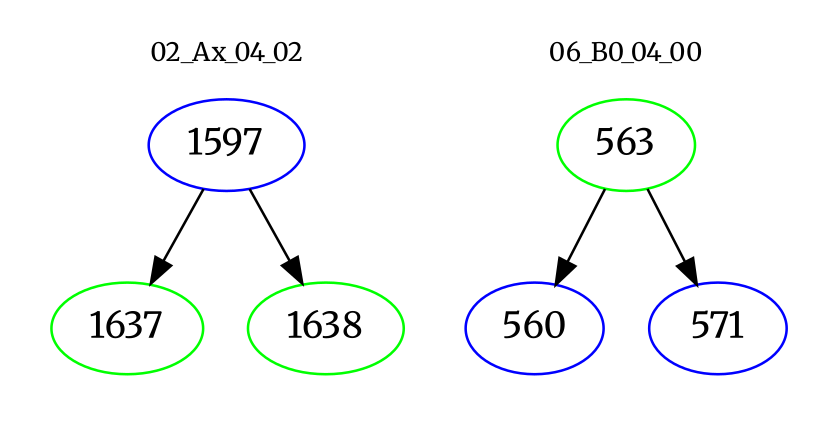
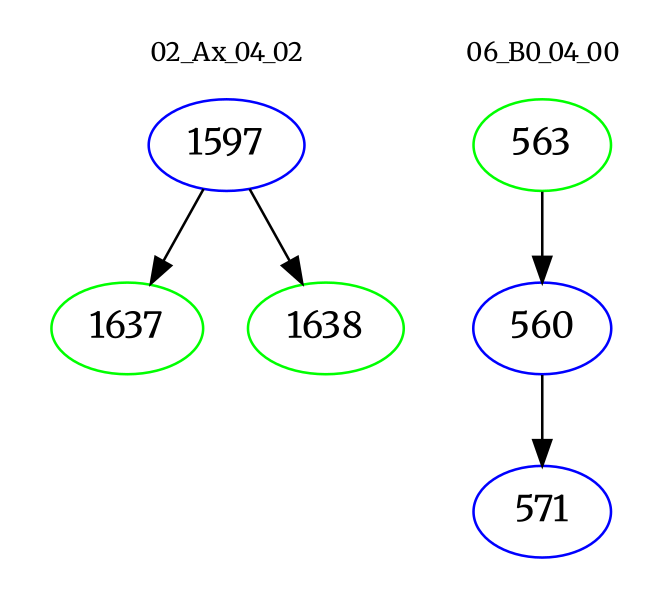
  digraph {
    fontname=Merriweather
    node [color=blue fontname=Merriweather]
    edge [color=black fontname=Merriweather]
    n1 [label=1597]
    n2 [color=green label=1637]
    n3 [color=green label=1638]
    n4 [label=560]
    n5 [color=green label=563]
    n6 [label=571]
    subgraph cluster_1 {
      color=white
      fontsize=10
      label="02_Ax_04_02"
      n1
      n2
      n3
    }
    subgraph cluster_2 {
      color=white
      fontsize=10
      label="06_B0_04_00"
      n4
      n5
      n6
    }
    n1 -> n2
    n1 -> n3
-   n5 -> n6
+   n4 -> n6
    n5 -> n4
  }
